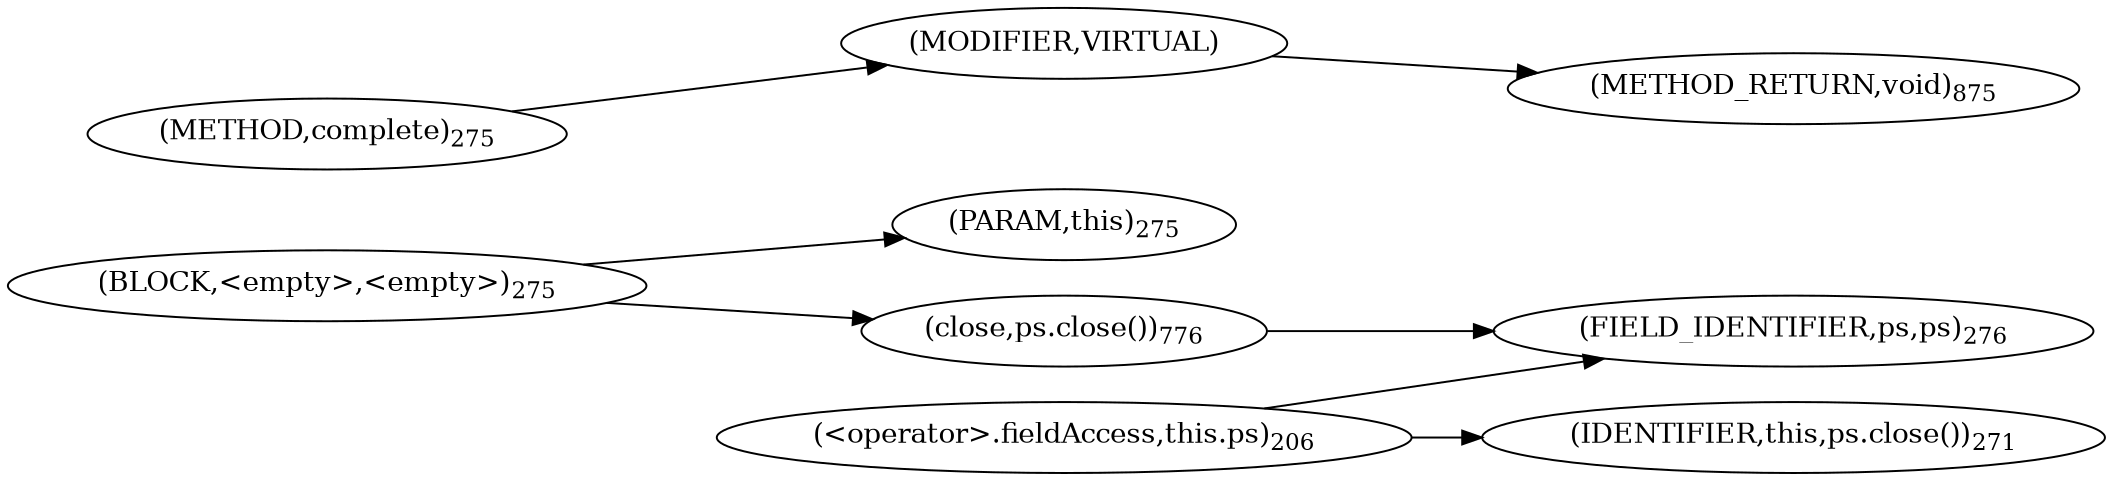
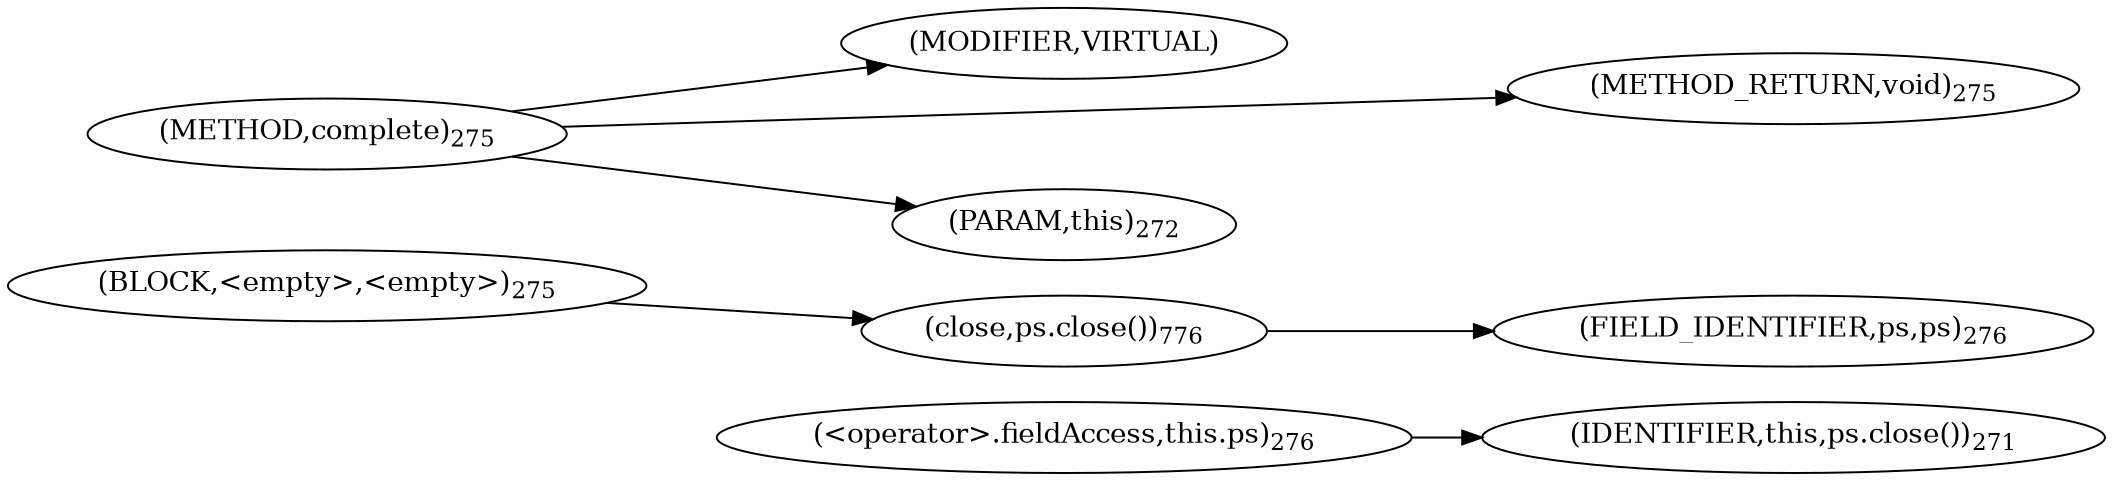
  digraph {
    rankdir=LR
    n1 [label=<(METHOD,complete)<SUB>275</SUB>>]
-   n2 [label=<(PARAM,this)<SUB>275</SUB>>]
+   n2 [label=<(PARAM,this)<SUB>272</SUB>>]
    n3 [label=<(MODIFIER,VIRTUAL)>]
-   n4 [label=<(METHOD_RETURN,void)<SUB>875</SUB>>]
+   n4 [label=<(METHOD_RETURN,void)<SUB>275</SUB>>]
    n5 [label=<(BLOCK,&lt;empty&gt;,&lt;empty&gt;)<SUB>275</SUB>>]
    n6 [label=<(close,ps.close())<SUB>776</SUB>>]
    n7 [label=<(FIELD_IDENTIFIER,ps,ps)<SUB>276</SUB>>]
-   n8 [label=<(&lt;operator&gt;.fieldAccess,this.ps)<SUB>206</SUB>>]
+   n8 [label=<(&lt;operator&gt;.fieldAccess,this.ps)<SUB>276</SUB>>]
    n9 [label=<(IDENTIFIER,this,ps.close())<SUB>271</SUB>>]
-   n5 -> n2
+   n1 -> n2
    n1 -> n3
-   n3 -> n4
+   n1 -> n4
    n5 -> n6
    n6 -> n7
-   n8 -> n7
    n8 -> n9
  }
